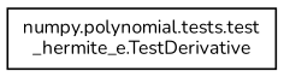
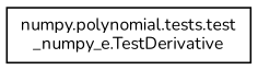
  digraph {
    rankdir=LR
    fontname=Nunito
-   n1 [color=black fillcolor=white fontname=Nunito fontsize=10 height=0.2 label="numpy.polynomial.tests.test\l_hermite_e.TestDerivative" shape=record style=filled width=0.4]
+   n1 [color=black fillcolor=white fontname=Nunito fontsize=10 height=0.2 label="numpy.polynomial.tests.test\l_numpy_e.TestDerivative" shape=record style=filled width=0.4]
  }
